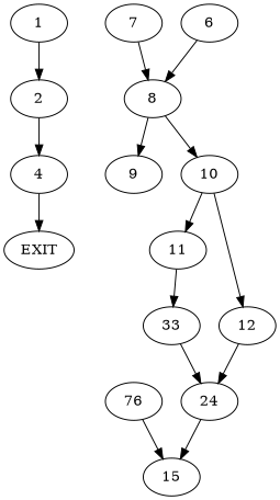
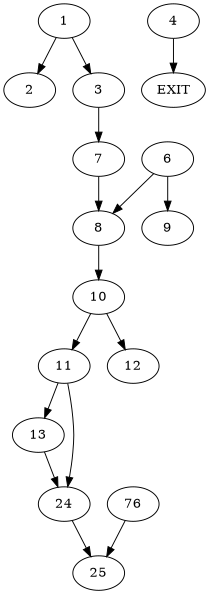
  digraph {
    1
    2
+   3
    n4 [label=76]
-   15
+   15 [label=25]
    n6 [label=EXIT]
    4
    7
    6
    8
    9
    10
    11
    12
-   13 [label=33]
+   13
    n16 [label=24]
    1 -> 2
-   2 -> 4
+   1 -> 3
+   3 -> 7
    n4 -> 15
    4 -> n6
    7 -> 8
    6 -> 8
-   8 -> 9
+   6 -> 9
    8 -> 10
    10 -> 11
    10 -> 12
    11 -> 13
-   12 -> n16
+   11 -> n16
    13 -> n16
    n16 -> 15
  }
